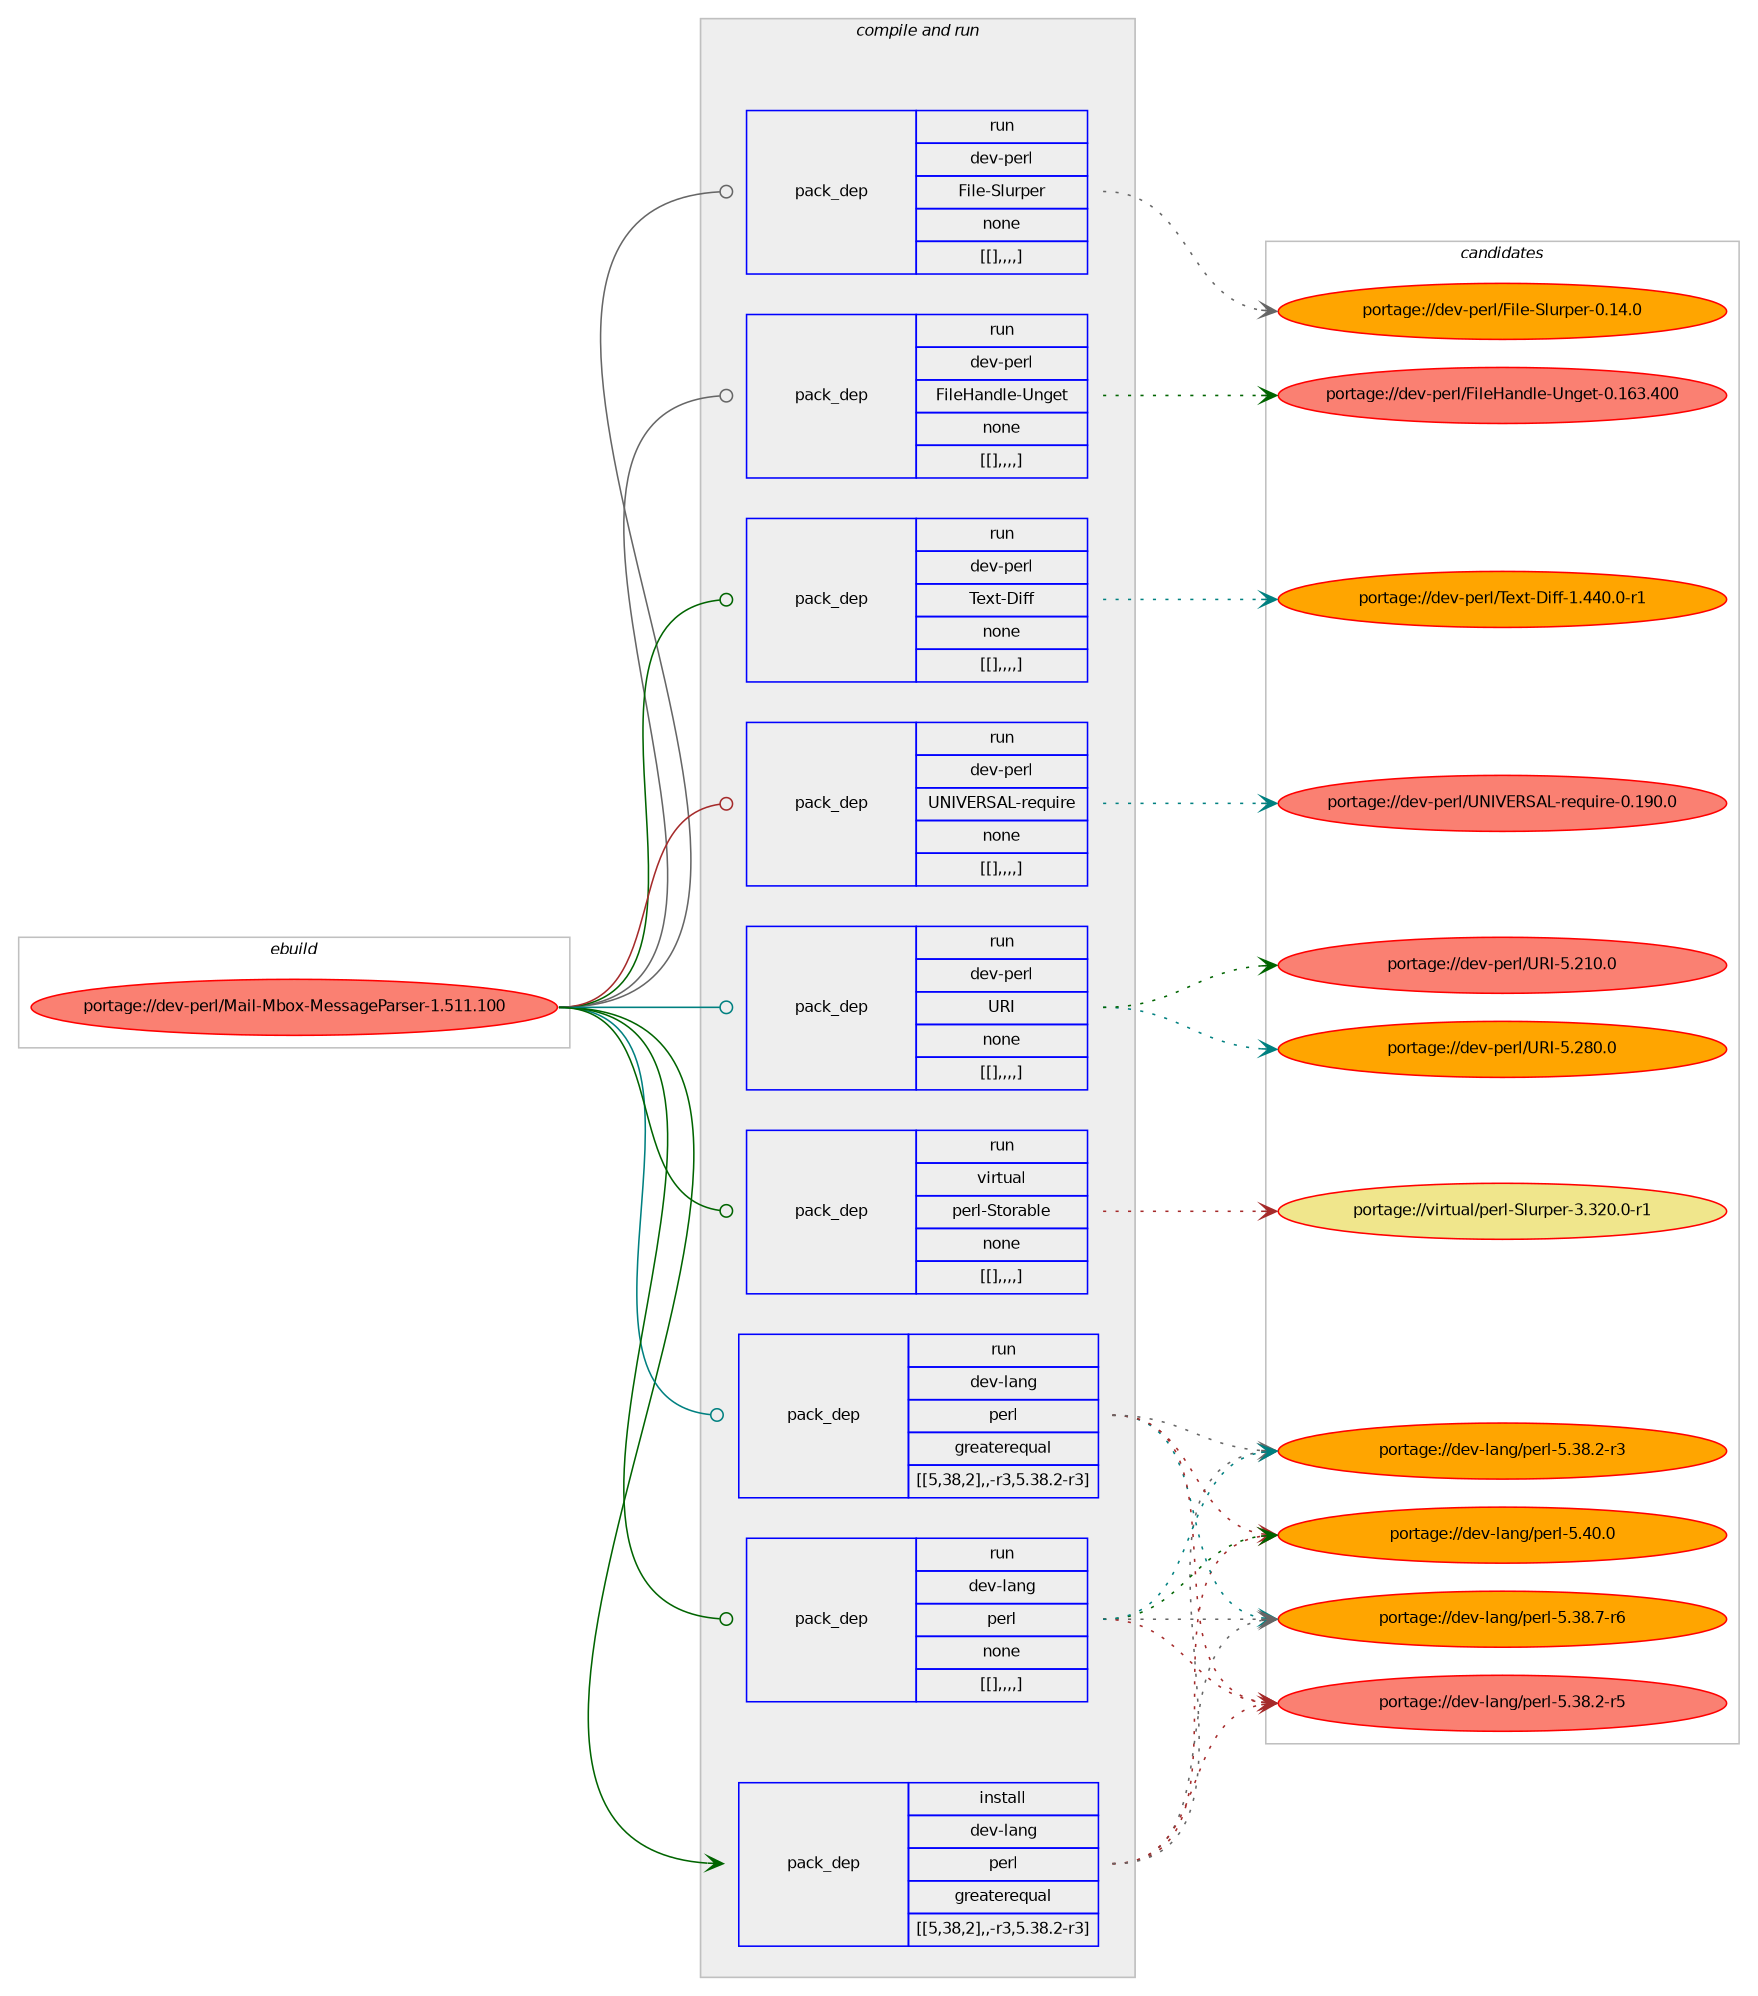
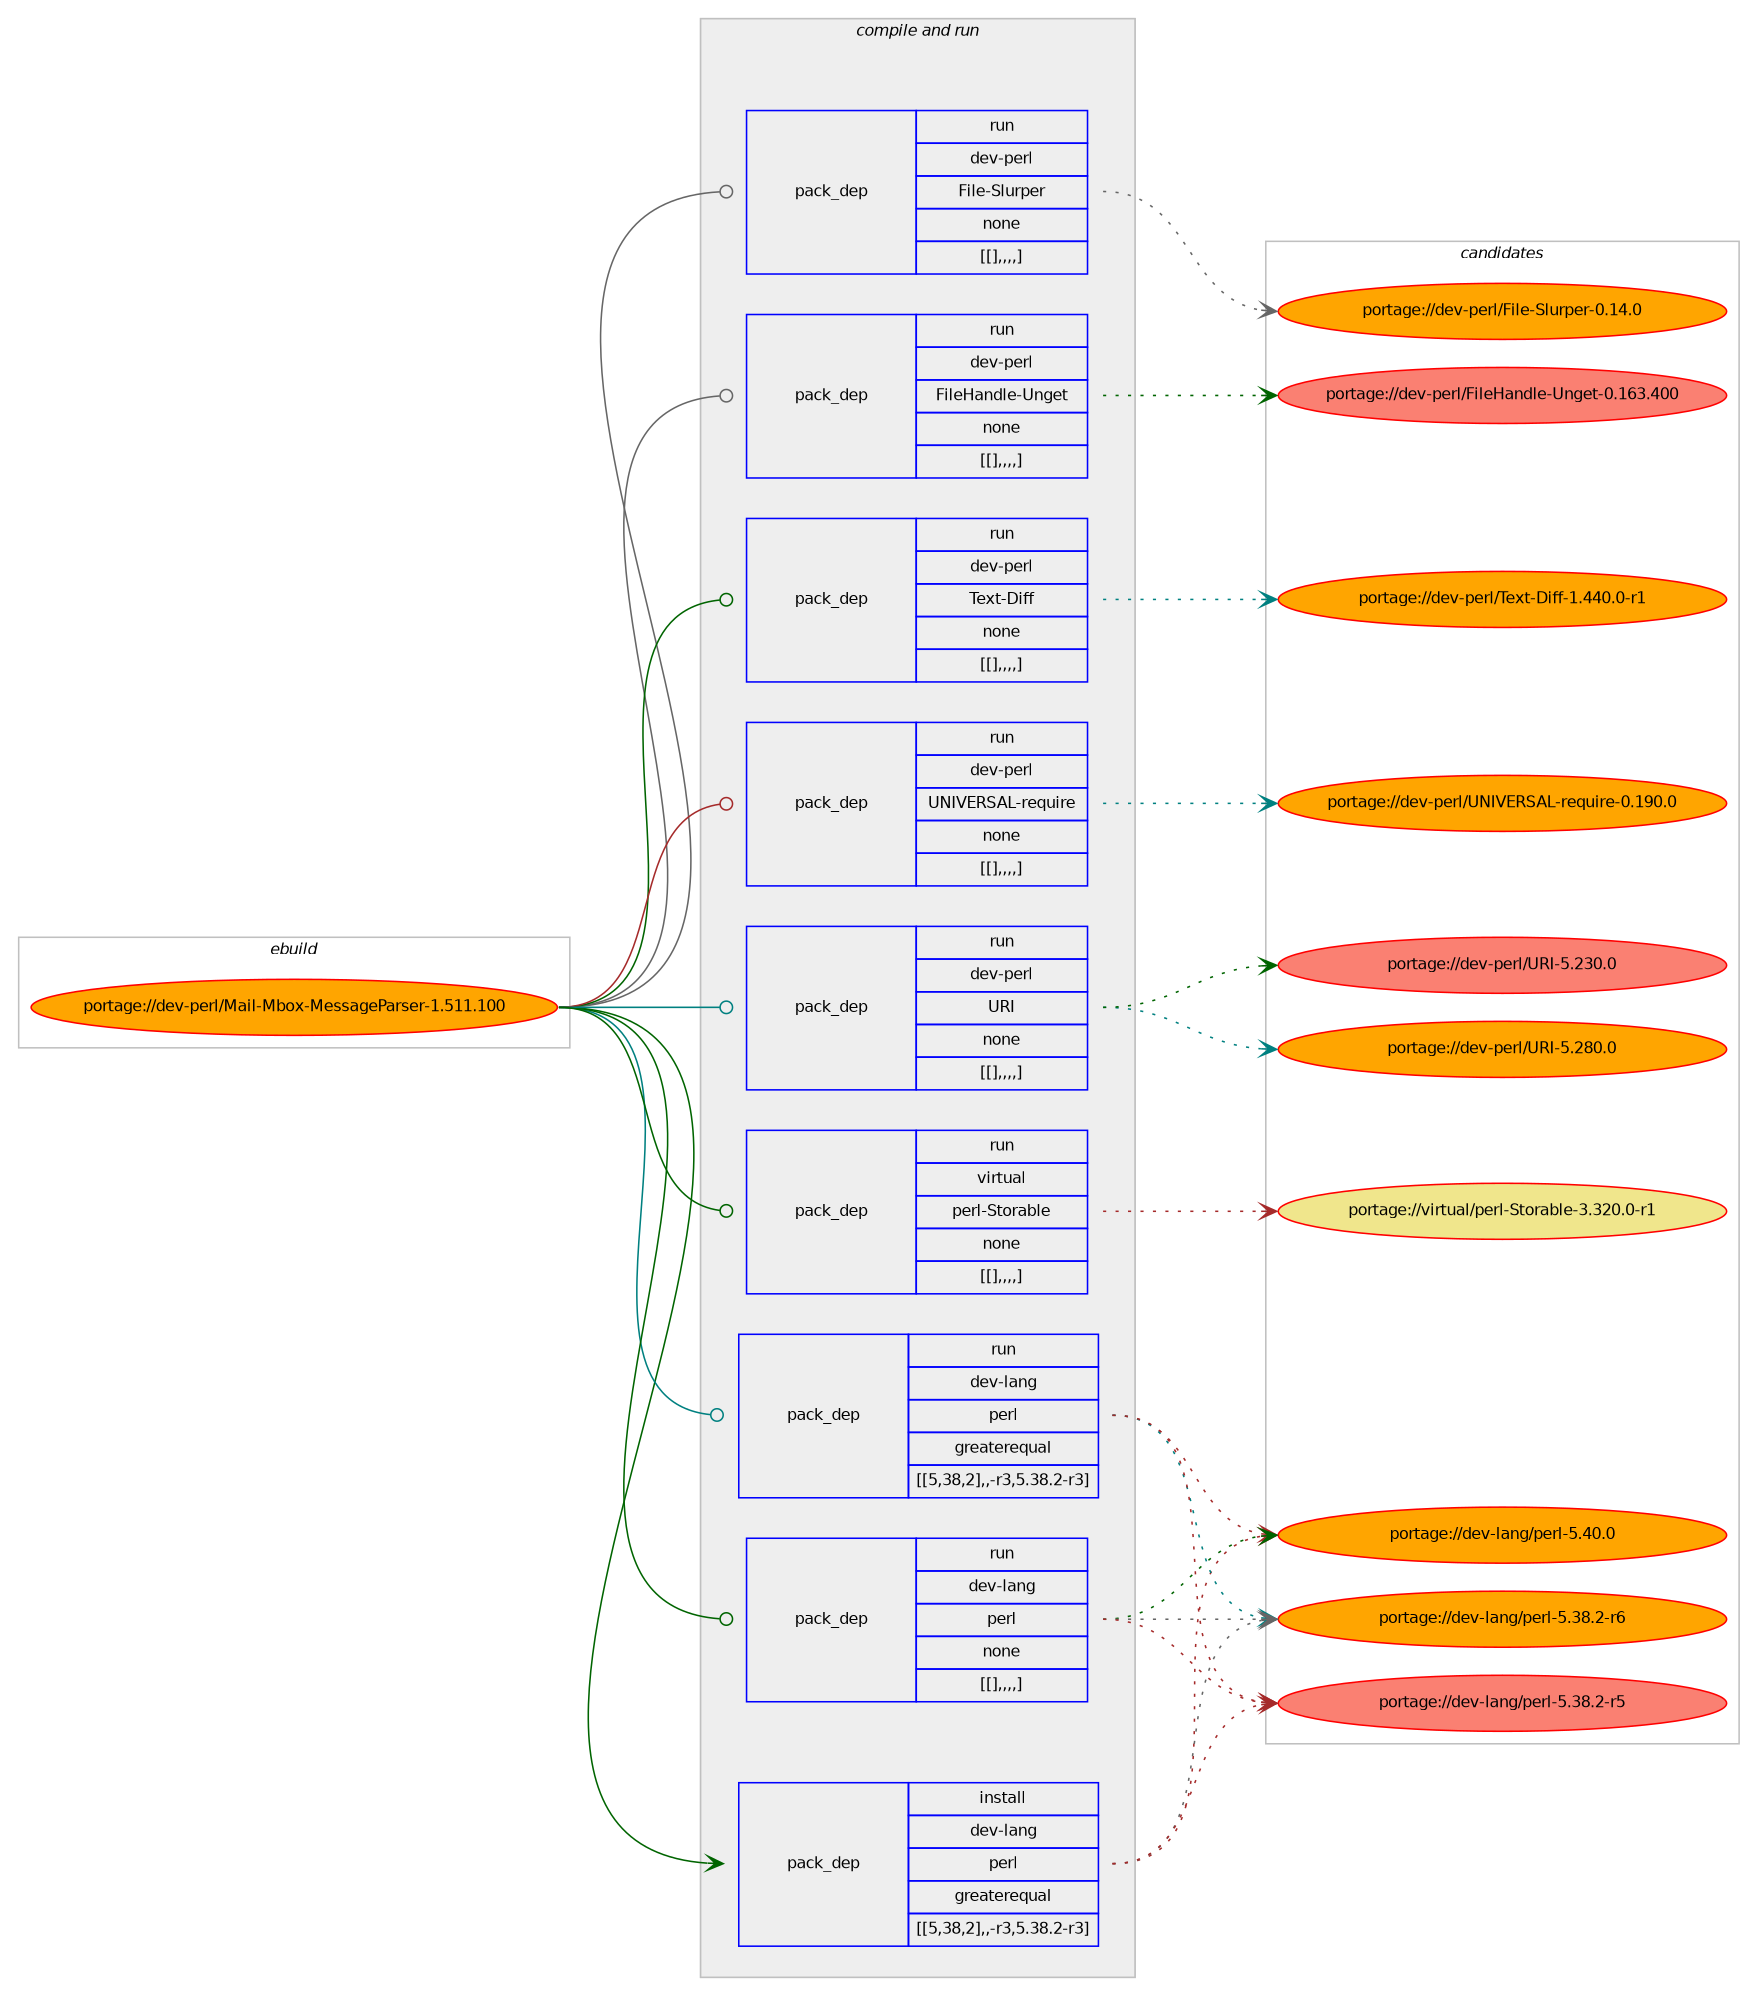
  digraph {
    compound=true
    concentrate=true
    fontname=Helvetica
    fontsize=10
    newrank=true
    rankdir=LR
    ranksep=1.5
    node [color=red fontname=Helvetica fontsize=10 style=filled]
    edge [arrowhead=vee color=darkgreen headport=w style=dotted tailport=e weight=100]
-   n1 [fillcolor=salmon label="portage://dev-perl/Mail-Mbox-MessageParser-1.511.100" width=4]
+   n1 [fillcolor=orange label="portage://dev-perl/Mail-Mbox-MessageParser-1.511.100" width=4]
    n2 [color=blue label=<<TABLE BORDER="0" CELLBORDER="1" CELLSPACING="0" CELLPADDING="4" WIDTH="220"><TR><TD ROWSPAN="6" CELLPADDING="30">pack_dep</TD></TR><TR><TD WIDTH="110">install</TD></TR><TR><TD>dev-lang</TD></TR><TR><TD>perl</TD></TR><TR><TD>greaterequal</TD></TR><TR><TD>[[5,38,2],,-r3,5.38.2-r3]</TD></TR></TABLE>> shape=none style=""]
    n3 [color=blue label=<<TABLE BORDER="0" CELLBORDER="1" CELLSPACING="0" CELLPADDING="4" WIDTH="220"><TR><TD ROWSPAN="6" CELLPADDING="30">pack_dep</TD></TR><TR><TD WIDTH="110">run</TD></TR><TR><TD>dev-lang</TD></TR><TR><TD>perl</TD></TR><TR><TD>greaterequal</TD></TR><TR><TD>[[5,38,2],,-r3,5.38.2-r3]</TD></TR></TABLE>> shape=none style=""]
    n4 [color=blue label=<<TABLE BORDER="0" CELLBORDER="1" CELLSPACING="0" CELLPADDING="4" WIDTH="220"><TR><TD ROWSPAN="6" CELLPADDING="30">pack_dep</TD></TR><TR><TD WIDTH="110">run</TD></TR><TR><TD>dev-lang</TD></TR><TR><TD>perl</TD></TR><TR><TD>none</TD></TR><TR><TD>[[],,,,]</TD></TR></TABLE>> shape=none style=""]
    n5 [color=blue label=<<TABLE BORDER="0" CELLBORDER="1" CELLSPACING="0" CELLPADDING="4" WIDTH="220"><TR><TD ROWSPAN="6" CELLPADDING="30">pack_dep</TD></TR><TR><TD WIDTH="110">run</TD></TR><TR><TD>dev-perl</TD></TR><TR><TD>File-Slurper</TD></TR><TR><TD>none</TD></TR><TR><TD>[[],,,,]</TD></TR></TABLE>> shape=none style=""]
    n6 [color=blue label=<<TABLE BORDER="0" CELLBORDER="1" CELLSPACING="0" CELLPADDING="4" WIDTH="220"><TR><TD ROWSPAN="6" CELLPADDING="30">pack_dep</TD></TR><TR><TD WIDTH="110">run</TD></TR><TR><TD>dev-perl</TD></TR><TR><TD>FileHandle-Unget</TD></TR><TR><TD>none</TD></TR><TR><TD>[[],,,,]</TD></TR></TABLE>> shape=none style=""]
    n7 [color=blue label=<<TABLE BORDER="0" CELLBORDER="1" CELLSPACING="0" CELLPADDING="4" WIDTH="220"><TR><TD ROWSPAN="6" CELLPADDING="30">pack_dep</TD></TR><TR><TD WIDTH="110">run</TD></TR><TR><TD>dev-perl</TD></TR><TR><TD>Text-Diff</TD></TR><TR><TD>none</TD></TR><TR><TD>[[],,,,]</TD></TR></TABLE>> shape=none style=""]
    n8 [color=blue label=<<TABLE BORDER="0" CELLBORDER="1" CELLSPACING="0" CELLPADDING="4" WIDTH="220"><TR><TD ROWSPAN="6" CELLPADDING="30">pack_dep</TD></TR><TR><TD WIDTH="110">run</TD></TR><TR><TD>dev-perl</TD></TR><TR><TD>UNIVERSAL-require</TD></TR><TR><TD>none</TD></TR><TR><TD>[[],,,,]</TD></TR></TABLE>> shape=none style=""]
    n9 [color=blue label=<<TABLE BORDER="0" CELLBORDER="1" CELLSPACING="0" CELLPADDING="4" WIDTH="220"><TR><TD ROWSPAN="6" CELLPADDING="30">pack_dep</TD></TR><TR><TD WIDTH="110">run</TD></TR><TR><TD>dev-perl</TD></TR><TR><TD>URI</TD></TR><TR><TD>none</TD></TR><TR><TD>[[],,,,]</TD></TR></TABLE>> shape=none style=""]
    n10 [color=blue label=<<TABLE BORDER="0" CELLBORDER="1" CELLSPACING="0" CELLPADDING="4" WIDTH="220"><TR><TD ROWSPAN="6" CELLPADDING="30">pack_dep</TD></TR><TR><TD WIDTH="110">run</TD></TR><TR><TD>virtual</TD></TR><TR><TD>perl-Storable</TD></TR><TR><TD>none</TD></TR><TR><TD>[[],,,,]</TD></TR></TABLE>> shape=none style=""]
    n11 [fillcolor=orange label="portage://dev-lang/perl-5.40.0" width=4]
-   n12 [fillcolor=orange label="portage://dev-lang/perl-5.38.7-r6" width=4]
+   n12 [fillcolor=orange label="portage://dev-lang/perl-5.38.2-r6" width=4]
    n13 [fillcolor=salmon label="portage://dev-lang/perl-5.38.2-r5" width=4]
-   n14 [fillcolor=orange label="portage://dev-lang/perl-5.38.2-r3" width=4]
    n15 [fillcolor=orange label="portage://dev-perl/File-Slurper-0.14.0" width=4]
    n16 [fillcolor=salmon label="portage://dev-perl/FileHandle-Unget-0.163.400" width=4]
    n17 [fillcolor=orange label="portage://dev-perl/Text-Diff-1.440.0-r1" width=4]
-   n18 [fillcolor=salmon label="portage://dev-perl/UNIVERSAL-require-0.190.0" width=4]
+   n18 [fillcolor=orange label="portage://dev-perl/UNIVERSAL-require-0.190.0" width=4]
    n19 [fillcolor=orange label="portage://dev-perl/URI-5.280.0" width=4]
-   n20 [fillcolor=salmon label="portage://dev-perl/URI-5.210.0" width=4]
-   n21 [fillcolor=khaki label="portage://virtual/perl-Slurper-3.320.0-r1" width=4]
+   n20 [fillcolor=salmon label="portage://dev-perl/URI-5.230.0" width=4]
+   n21 [fillcolor=khaki label="portage://virtual/perl-Storable-3.320.0-r1" width=4]
    subgraph cluster_1 {
      color=gray
      label=<<i>ebuild</i>>
      n1
    }
    subgraph cluster_2 {
      color=gray
      label=<<i>dependencies</i>>
      subgraph cluster_3 {
        color=gray
        fillcolor="#eeeeee"
        label=<<i>run</i>>
        style=filled
        subgraph sub_4 {
          color=gray
          fillcolor="#eeeeee"
          label=<<i>run</i>>
          style=filled
          n3
        }
        subgraph sub_5 {
          color=gray
          fillcolor="#eeeeee"
          label=<<i>run</i>>
          style=filled
          n4
        }
        subgraph sub_6 {
          color=gray
          fillcolor="#eeeeee"
          label=<<i>run</i>>
          style=filled
          n5
        }
        subgraph sub_7 {
          color=gray
          fillcolor="#eeeeee"
          label=<<i>run</i>>
          style=filled
          n6
        }
        subgraph sub_8 {
          color=gray
          fillcolor="#eeeeee"
          label=<<i>run</i>>
          style=filled
          n7
        }
        subgraph sub_9 {
          color=gray
          fillcolor="#eeeeee"
          label=<<i>run</i>>
          style=filled
          n8
        }
        subgraph sub_10 {
          color=gray
          fillcolor="#eeeeee"
          label=<<i>run</i>>
          style=filled
          n9
        }
        subgraph sub_11 {
          color=gray
          fillcolor="#eeeeee"
          label=<<i>run</i>>
          style=filled
          n10
        }
      }
      subgraph cluster_12 {
        color=gray
        fillcolor="#eeeeee"
        label=<<i>compile</i>>
        style=filled
        subgraph sub_13 {
          color=gray
          fillcolor="#eeeeee"
          label=<<i>compile</i>>
          style=filled
          n2
        }
      }
      subgraph cluster_14 {
        color=gray
        fillcolor="#eeeeee"
        label=<<i>compile and run</i>>
        style=filled
      }
    }
    subgraph cluster_15 {
      color=gray
      label=<<i>candidates</i>>
      rank=same
      subgraph sub_16 {
        color=black
        label=<<i>candidates</i>>
        nodesep=1
        rank=same
        n11
        n12
        n13
-       n14
      }
      subgraph sub_17 {
        color=black
        label=<<i>candidates</i>>
        nodesep=1
        rank=same
        n11
        n12
        n13
-       n14
      }
      subgraph sub_18 {
        color=black
        label=<<i>candidates</i>>
        nodesep=1
        rank=same
        n11
        n12
        n13
-       n14
      }
      subgraph sub_19 {
        color=black
        label=<<i>candidates</i>>
        nodesep=1
        rank=same
        n15
      }
      subgraph sub_20 {
        color=black
        label=<<i>candidates</i>>
        nodesep=1
        rank=same
        n16
      }
      subgraph sub_21 {
        color=black
        label=<<i>candidates</i>>
        nodesep=1
        rank=same
        n17
      }
      subgraph sub_22 {
        color=black
        label=<<i>candidates</i>>
        nodesep=1
        rank=same
        n18
      }
      subgraph sub_23 {
        color=black
        label=<<i>candidates</i>>
        nodesep=1
        rank=same
        n19
        n20
      }
      subgraph sub_24 {
        color=black
        label=<<i>candidates</i>>
        nodesep=1
        rank=same
        n21
      }
    }
    n1 -> n2 [style=solid weight=20]
    n1 -> n3 [arrowhead=odot color=teal style=solid weight=20]
    n1 -> n4 [arrowhead=odot style=solid weight=20]
    n1 -> n5 [arrowhead=odot color=gray40 style=solid weight=20]
    n1 -> n6 [arrowhead=odot color=gray40 style=solid weight=20]
    n1 -> n7 [arrowhead=odot style=solid weight=20]
    n1 -> n8 [arrowhead=odot color=brown style=solid weight=20]
    n1 -> n9 [arrowhead=odot color=teal style=solid weight=20]
    n1 -> n10 [arrowhead=odot style=solid weight=20]
    n2 -> n11 [color=brown]
    n2 -> n12 [color=gray40]
    n2 -> n13 [color=brown]
-   n2 -> n14 [color=gray40]
    n3 -> n11 [color=brown]
    n3 -> n12 [color=teal]
    n3 -> n13 [color=brown]
-   n3 -> n14 [color=gray40]
    n4 -> n11
    n4 -> n12 [color=gray40]
    n4 -> n13 [color=brown]
-   n4 -> n14 [color=teal]
    n5 -> n15 [color=gray40]
    n6 -> n16
    n7 -> n17 [color=teal]
    n8 -> n18 [color=teal]
    n9 -> n19 [color=teal]
    n9 -> n20
    n10 -> n21 [color=brown]
  }
